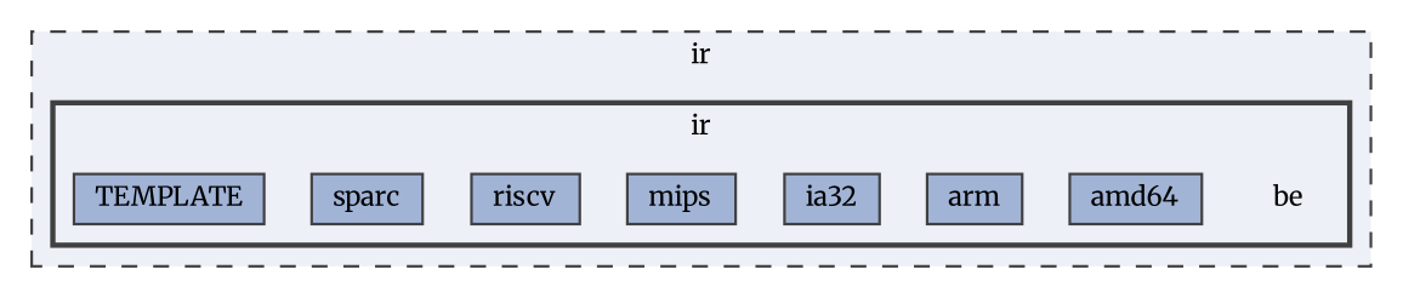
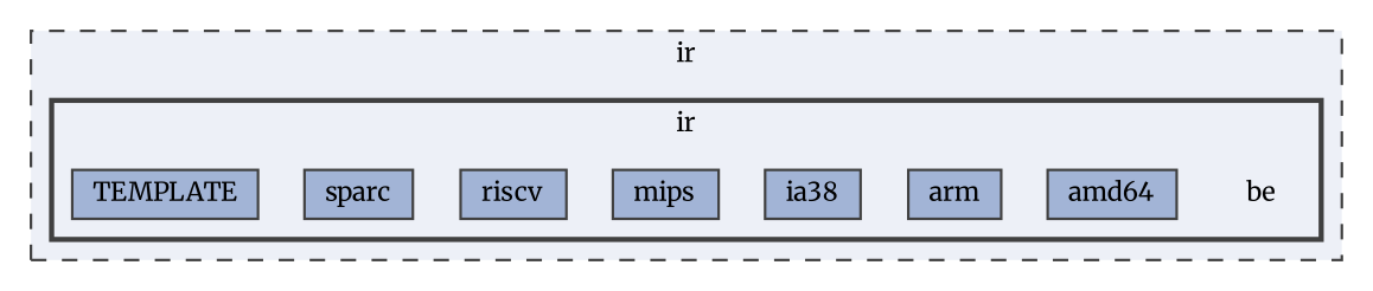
  digraph {
    compound=true
    fontname=Merriweather
    node [fontname=Merriweather fontsize=10 shape=box color=grey25 fillcolor="#a2b4d6" style=filled]
    n1 [height=0.2 label=be shape=plaintext width=0.4 color="" fillcolor="" style=""]
    n2 [height=0.2 label=amd64 width=0.4]
    n3 [height=0.2 label=arm width=0.4]
-   n4 [height=0.2 label=ia32 width=0.4]
+   n4 [height=0.2 label=ia38 width=0.4]
    n5 [height=0.2 label=mips width=0.4]
    n6 [height=0.2 label=riscv width=0.4]
    n7 [height=0.2 label=sparc width=0.4]
    n8 [height=0.2 label=TEMPLATE width=0.4]
    subgraph cluster_1 {
      bgcolor="#edf0f7"
      fontsize=10
      label=ir
      pencolor=grey25
      style="filled,dashed"
      subgraph cluster_2 {
        bgcolor="#edf0f7"
        fontsize=10
        pencolor=grey25
        style="filled,bold"
        n1
        n2
        n3
        n4
        n5
        n6
        n7
        n8
      }
    }
  }
